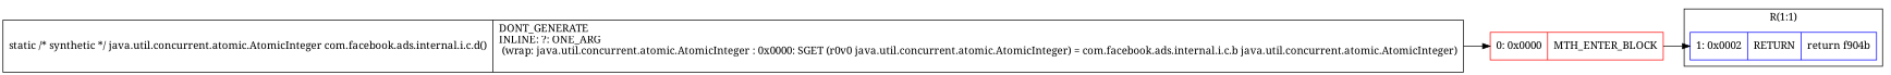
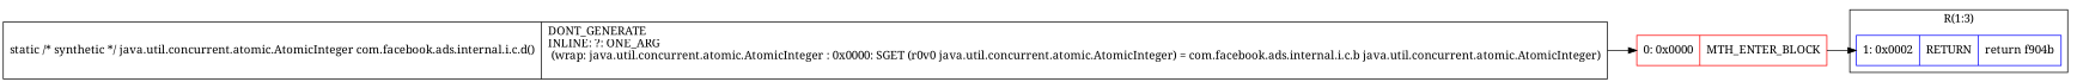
  digraph {
    rankdir=LR
    fontname="Noto Serif"
    node [shape=record fontname="Noto Serif"]
    edge [fontname="Noto Serif"]
    n1 [color=blue label="{1\:\ 0x0002|RETURN\l|return f904b\l}"]
    n2 [color=red label="{0\:\ 0x0000|MTH_ENTER_BLOCK\l}"]
    n3 [label="{static \/* synthetic *\/ java.util.concurrent.atomic.AtomicInteger com.facebook.ads.internal.i.c.d()  | DONT_GENERATE\lINLINE: ?: ONE_ARG  \l  (wrap: java.util.concurrent.atomic.AtomicInteger : 0x0000: SGET  (r0v0 java.util.concurrent.atomic.AtomicInteger) =  com.facebook.ads.internal.i.c.b java.util.concurrent.atomic.AtomicInteger)\l\l}"]
    subgraph cluster_1 {
-     label="R(1:1)"
+     label="R(1:3)"
      n1
    }
    n2 -> n1
    n3 -> n2
  }
